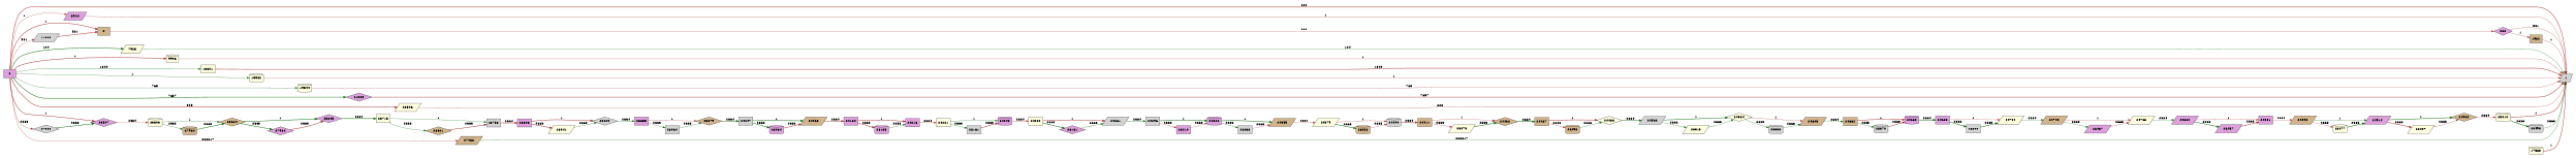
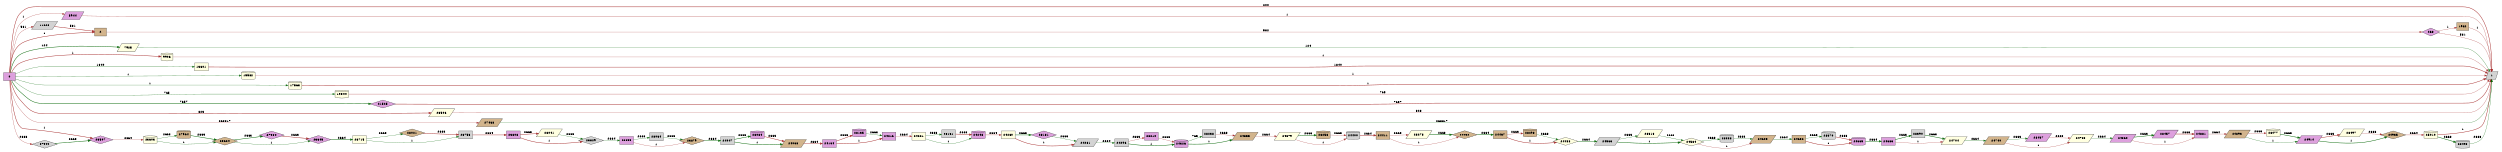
  digraph {
    rankdir=LR
    node [fillcolor=plum shape=box style=filled]
    edge [color=brown style=solid]
    2 [fillcolor=tan]
    268 [shape=diamond]
    1 [fillcolor=lightgrey shape=parallelogram]
    1982 [fillcolor=tan]
    5944 [shape=parallelogram]
    7925 [fillcolor=lightyellow shape=parallelogram]
    9906 [fillcolor=lightyellow shape=cylinder]
    11620 [fillcolor=lightgrey shape=parallelogram]
    13601 [fillcolor=lightyellow]
    15582 [fillcolor=lightyellow shape=cylinder]
    17563 [fillcolor=lightyellow shape=cylinder]
    19544 [fillcolor=lightyellow shape=cylinder]
    21525 [shape=diamond]
    23506 [fillcolor=lightyellow shape=parallelogram]
    23507 [shape=diamond]
    23603 [fillcolor=lightyellow shape=cylinder]
    23624 [fillcolor=tan shape=diamond]
    27964 [fillcolor=tan shape=cylinder]
    23645 [shape=diamond]
    27984 [shape=diamond]
    23715 [fillcolor=lightyellow]
    23753 [fillcolor=lightgrey]
    28021 [fillcolor=tan shape=diamond]
    23808
    23829 [fillcolor=lightgrey shape=diamond]
    28041 [fillcolor=lightyellow shape=parallelogram]
    23855
    23879 [fillcolor=tan shape=diamond]
    28064 [fillcolor=lightgrey]
    24047 [fillcolor=lightgrey]
    24068 [fillcolor=tan shape=parallelogram]
    28084 [shape=cylinder]
    24164
    24216
    28135 [shape=cylinder]
    24221 [fillcolor=lightyellow]
    24248 [shape=cylinder]
    28161 [fillcolor=lightgrey]
    24260 [fillcolor=lightyellow]
    24281 [fillcolor=lightgrey shape=parallelogram]
    28181 [shape=diamond]
    24296 [fillcolor=lightgrey]
    24326 [shape=cylinder]
    28210
    24355 [fillcolor=tan shape=parallelogram]
    28238 [fillcolor=lightgrey]
    24379 [fillcolor=lightyellow shape=parallelogram]
    24400 [fillcolor=lightgrey shape=cylinder]
    28258 [fillcolor=tan shape=cylinder]
    24411 [fillcolor=tan]
    24432 [fillcolor=tan shape=diamond]
    28278 [fillcolor=lightyellow shape=parallelogram]
    24467 [fillcolor=tan]
    24488 [fillcolor=lightyellow shape=diamond]
    28298 [fillcolor=tan shape=cylinder]
    24563 [fillcolor=lightgrey shape=parallelogram]
    24584 [fillcolor=lightyellow shape=diamond]
    28318 [fillcolor=lightyellow shape=parallelogram]
    24605 [fillcolor=tan shape=parallelogram]
    28338 [fillcolor=lightgrey shape=cylinder]
    24632 [fillcolor=tan]
    24665 [shape=cylinder]
    28370 [fillcolor=lightgrey shape=cylinder]
    24683
    24704 [fillcolor=lightyellow shape=parallelogram]
    28390 [fillcolor=lightgrey]
    24740 [fillcolor=tan shape=parallelogram]
    24788 [fillcolor=lightyellow shape=parallelogram]
    28437 [shape=parallelogram]
    24860 [shape=parallelogram]
    24881
    28457 [shape=parallelogram]
    24893 [fillcolor=tan shape=parallelogram]
    24914 [shape=parallelogram]
    28477 [fillcolor=lightyellow shape=cylinder]
    24935 [fillcolor=tan shape=diamond]
    28497 [fillcolor=lightyellow shape=parallelogram]
    25010 [fillcolor=lightyellow shape=cylinder]
    28498 [fillcolor=lightgrey shape=cylinder]
    27468 [fillcolor=tan shape=parallelogram]
    27944 [fillcolor=lightgrey shape=diamond]
    0
    2 -> 268 [label=582]
    268 -> 1 [label=581]
    268 -> 1982 [label=1]
    1982 -> 1 [label=1]
    5944 -> 1 [label=1]
    7925 -> 1 [color=darkgreen label=124]
    9906 -> 1 [label=1]
    11620 -> 2 [label=581 style=bold]
    13601 -> 1 [label=1840 style=bold]
    15582 -> 1 [label=1]
    17563 -> 1 [label=1 style=bold]
    19544 -> 1 [label=765]
    21525 -> 1 [label=7657 style=bold]
    23506 -> 1 [label=823]
    23507 -> 23603 [label=2664]
    23603 -> 23624 [color=darkgreen label=1]
    23603 -> 27964 [color=darkgreen label=2663]
-   23624 -> 23645 [color=darkgreen label=1 style=bold]
+   23624 -> 23645 [color=darkgreen label=1]
    23624 -> 27984 [color=darkgreen label=2663 style=bold]
    27964 -> 23624 [color=darkgreen label=2663 style=bold]
    23645 -> 23715 [color=darkgreen label=2664 style=bold]
    27984 -> 23645 [label=2663 style=bold]
    23715 -> 23753 [color=darkgreen label=1]
    23715 -> 28021 [color=darkgreen label=2663]
    23753 -> 23808 [label=2664 style=bold]
    28021 -> 23753 [label=2663 style=bold]
    23808 -> 23829 [label=1 style=bold]
    23808 -> 28041 [label=2663 style=bold]
    23829 -> 23855 [color=darkgreen label=2664]
    28041 -> 23829 [color=darkgreen label=2663]
    23855 -> 23879 [label=1]
    23855 -> 28064 [color=darkgreen label=2663]
    23879 -> 24047 [color=darkgreen label=2664 style=bold]
    28064 -> 23879 [color=darkgreen label=2663]
    24047 -> 24068 [color=darkgreen label=1 style=bold]
    24047 -> 28084 [color=darkgreen label=2663 style=bold]
    24068 -> 24164 [label=2664 style=bold]
    28084 -> 24068 [label=2663 style=bold]
    24164 -> 24216 [label=1 style=bold]
    24164 -> 28135 [label=2663 style=bold]
    24216 -> 24221 [label=2664]
    28135 -> 24216 [color=darkgreen label=2663]
    24221 -> 24248 [color=darkgreen label=1]
    24221 -> 28161 [color=darkgreen label=2663]
    24248 -> 24260 [label=2664]
    28161 -> 24248 [label=2663 style=bold]
    24260 -> 24281 [label=1 style=bold]
    24260 -> 28181 [color=darkgreen label=2663 style=bold]
    24281 -> 24296 [color=darkgreen label=2664]
    28181 -> 24281 [color=darkgreen label=2663]
    24296 -> 24326 [color=darkgreen label=1 style=bold]
    24296 -> 28210 [label=2663]
    24326 -> 24355 [color=darkgreen label=1 style=bold]
-   24326 -> 28238 [color=darkgreen label=2663]
+   24326 -> 28238 [color=darkgreen label=765]
    28210 -> 24326 [label=2663]
    24355 -> 24379 [label=2664]
    28238 -> 24355 [label=2663]
    24379 -> 24400 [label=1]
    24379 -> 28258 [color=darkgreen label=2663 style=bold]
    24400 -> 24411 [label=2664 style=bold]
    28258 -> 24400 [label=2663]
    24411 -> 24432 [label=1]
    24411 -> 28278 [label=2663]
    24432 -> 24467 [color=darkgreen label=2664 style=bold]
    28278 -> 24432 [color=darkgreen label=2663 style=bold]
    24467 -> 24488 [label=1 style=bold]
    24467 -> 28298 [label=2663]
    24488 -> 24563 [color=darkgreen label=2664 style=bold]
    28298 -> 24488 [color=darkgreen label=2663]
    24563 -> 24584 [color=darkgreen label=1 style=bold]
    24563 -> 28318 [color=darkgreen label=2663]
    24584 -> 24605 [label=1]
    24584 -> 28338 [color=darkgreen label=2663]
    28318 -> 24584 [color=darkgreen label=2663]
    24605 -> 24632 [color=darkgreen label=2664]
    28338 -> 24605 [color=darkgreen label=2663]
    24632 -> 24665 [label=1 style=bold]
    24632 -> 28370 [color=darkgreen label=2663]
    24665 -> 24683 [color=darkgreen label=2664 style=bold]
    28370 -> 24665 [label=2663 style=bold]
    24683 -> 24704 [label=1]
    24683 -> 28390 [color=darkgreen label=2663 style=bold]
    24704 -> 24740 [color=darkgreen label=2664]
    28390 -> 24704 [color=darkgreen label=2663 style=bold]
    24740 -> 24788 [label=1]
    24740 -> 28437 [color=darkgreen label=2663]
    24788 -> 24860 [color=darkgreen label=2664]
    28437 -> 24788 [label=2663]
    24860 -> 24881 [label=1]
    24860 -> 28457 [color=darkgreen label=2663 style=bold]
    24881 -> 24893 [label=2664]
    28457 -> 24881 [label=2663 style=bold]
    24893 -> 24914 [color=darkgreen label=1]
    24893 -> 28477 [label=2663]
    24914 -> 24935 [color=darkgreen label=1 style=bold]
    24914 -> 28497 [label=2663 style=bold]
    28477 -> 24914 [color=darkgreen label=2663 style=bold]
    24935 -> 25010 [label=2664]
    28497 -> 24935 [label=2663]
    25010 -> 1 [label=1 style=bold]
    25010 -> 28498 [color=darkgreen label=2663 style=bold]
    28498 -> 1 [color=darkgreen label=2663]
    27468 -> 1 [color=darkgreen label=268817]
    27944 -> 23507 [color=darkgreen label=2663 style=bold]
    0 -> 2 [label=1 style=bold]
    0 -> 1 [label=200 style=bold]
    0 -> 5944 [label=1]
    0 -> 7925 [color=darkgreen label=124 style=bold]
    0 -> 9906 [label=1 style=bold]
    0 -> 11620 [label=581]
    0 -> 13601 [color=darkgreen label=1840]
    0 -> 15582 [color=darkgreen label=1]
+   0 -> 17563 [color=darkgreen label=1]
    0 -> 19544 [color=darkgreen label=765]
    0 -> 21525 [color=darkgreen label=7657 style=bold]
    0 -> 23506 [label=823 style=bold]
    0 -> 23507 [label=1 style=bold]
    0 -> 27468 [label=268817]
    0 -> 27944 [label=2663]
  }
